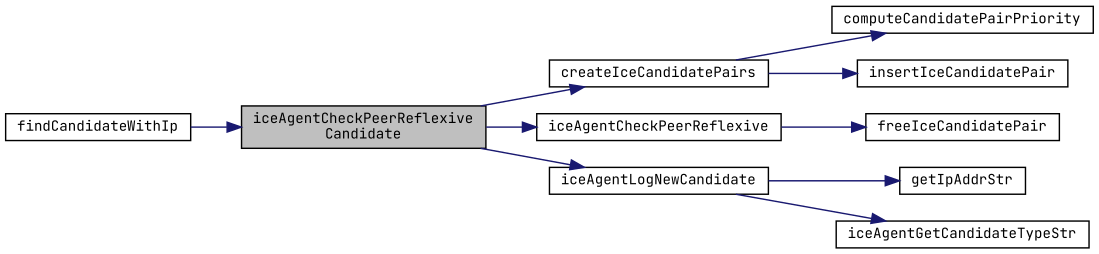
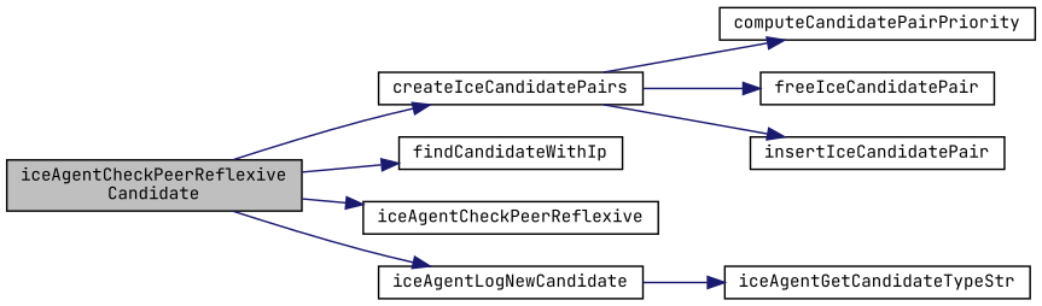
  digraph {
    fontname="JetBrains Mono"
    rankdir=LR
    node [color=black fillcolor=white fontname="JetBrains Mono" fontsize=10 shape=record style=filled]
    edge [color=midnightblue fontname="JetBrains Mono" fontsize=10 labelfontname=Helvetica labelfontsize=10 style=solid]
    n1 [fillcolor=grey75 fontcolor=black height=0.2 label="iceAgentCheckPeerReflexive\lCandidate" width=0.4]
    n2 [height=0.2 label=createIceCandidatePairs width=0.4]
    n3 [height=0.2 label=findCandidateWithIp width=0.4]
    n4 [height=0.2 label=iceAgentCheckPeerReflexive width=0.4]
    n5 [height=0.2 label=iceAgentLogNewCandidate width=0.4]
    n6 [height=0.2 label=computeCandidatePairPriority width=0.4]
    n7 [height=0.2 label=freeIceCandidatePair width=0.4]
    n8 [height=0.2 label=insertIceCandidatePair width=0.4]
-   n9 [height=0.2 label=getIpAddrStr width=0.4]
    n10 [height=0.2 label=iceAgentGetCandidateTypeStr width=0.4]
    n1 -> n2
-   n3 -> n1
+   n1 -> n3
    n1 -> n4
    n1 -> n5
    n2 -> n6
-   n4 -> n7
+   n2 -> n7
    n2 -> n8
-   n5 -> n9
    n5 -> n10
  }
